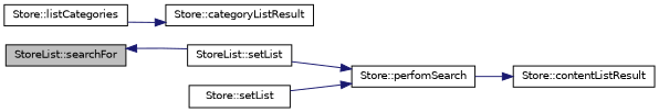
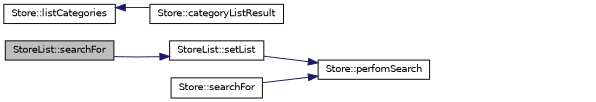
  digraph {
    rankdir=LR
    node [color=black fillcolor=white fontname=Helvetica fontsize=10 shape=record style=filled]
    edge [color=midnightblue fontname=Helvetica fontsize=10 labelfontname=Helvetica labelfontsize=10 style=solid]
    n1 [fillcolor=grey75 fontcolor=black height=0.2 label="StoreList::searchFor" width=0.4]
    n2 [height=0.2 label="StoreList::setList" width=0.4]
    n3 [height=0.2 label="Store::perfomSearch" width=0.4]
-   n4 [height=0.2 label="Store::setList" width=0.4]
-   n5 [height=0.2 label="Store::contentListResult" width=0.4]
+   n4 [height=0.2 label="Store::searchFor" width=0.4]
    n6 [height=0.2 label="Store::listCategories" width=0.4]
    n7 [height=0.2 label="Store::categoryListResult" width=0.4]
-   n2 -> n1
+   n1 -> n2
    n2 -> n3
-   n3 -> n5
    n4 -> n3
-   n6 -> n7
+   n7 -> n6
  }
